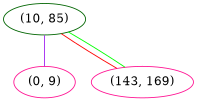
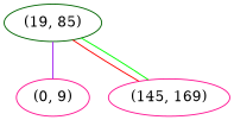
  graph {
    node [color=deeppink]
-   "(10, 85)" [color=darkgreen]
+   "(10, 85)" [color=darkgreen label="(19, 85)"]
    n2 [label="(0, 9)"]
-   "(145, 169)" [label="(143, 169)"]
+   "(145, 169)"
    "(10, 85)" -- n2 [color=purple weight=4]
    "(10, 85)" -- "(145, 169)" [color=red weight=1]
    "(10, 85)" -- "(145, 169)" [color=green weight=2]
  }
